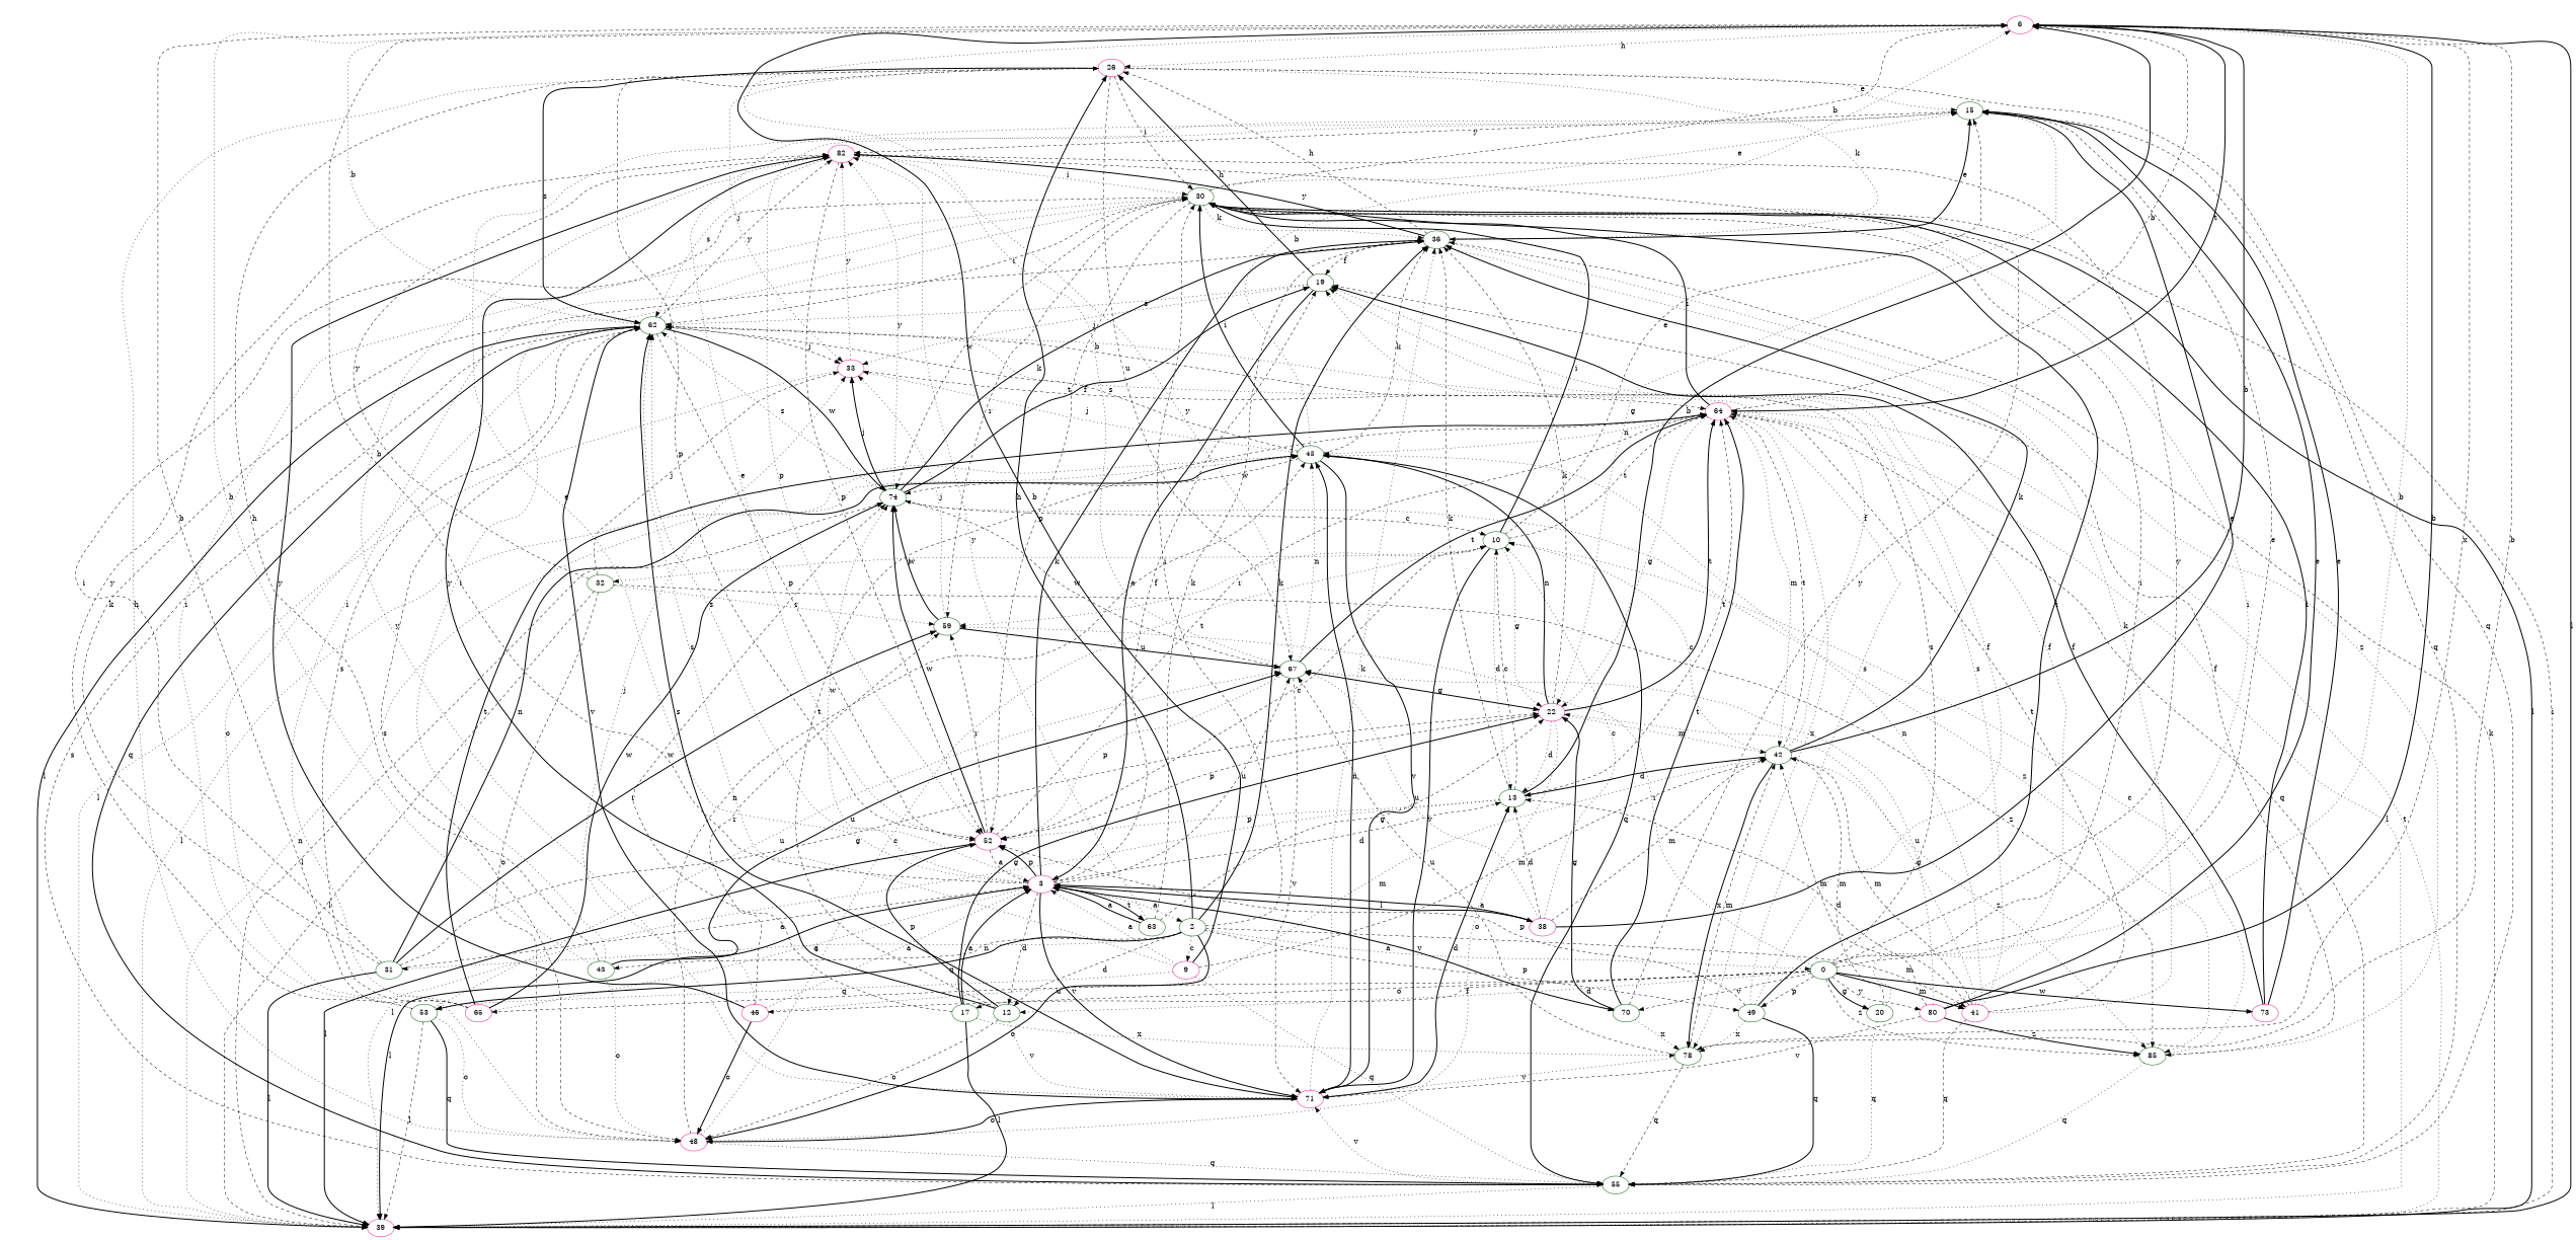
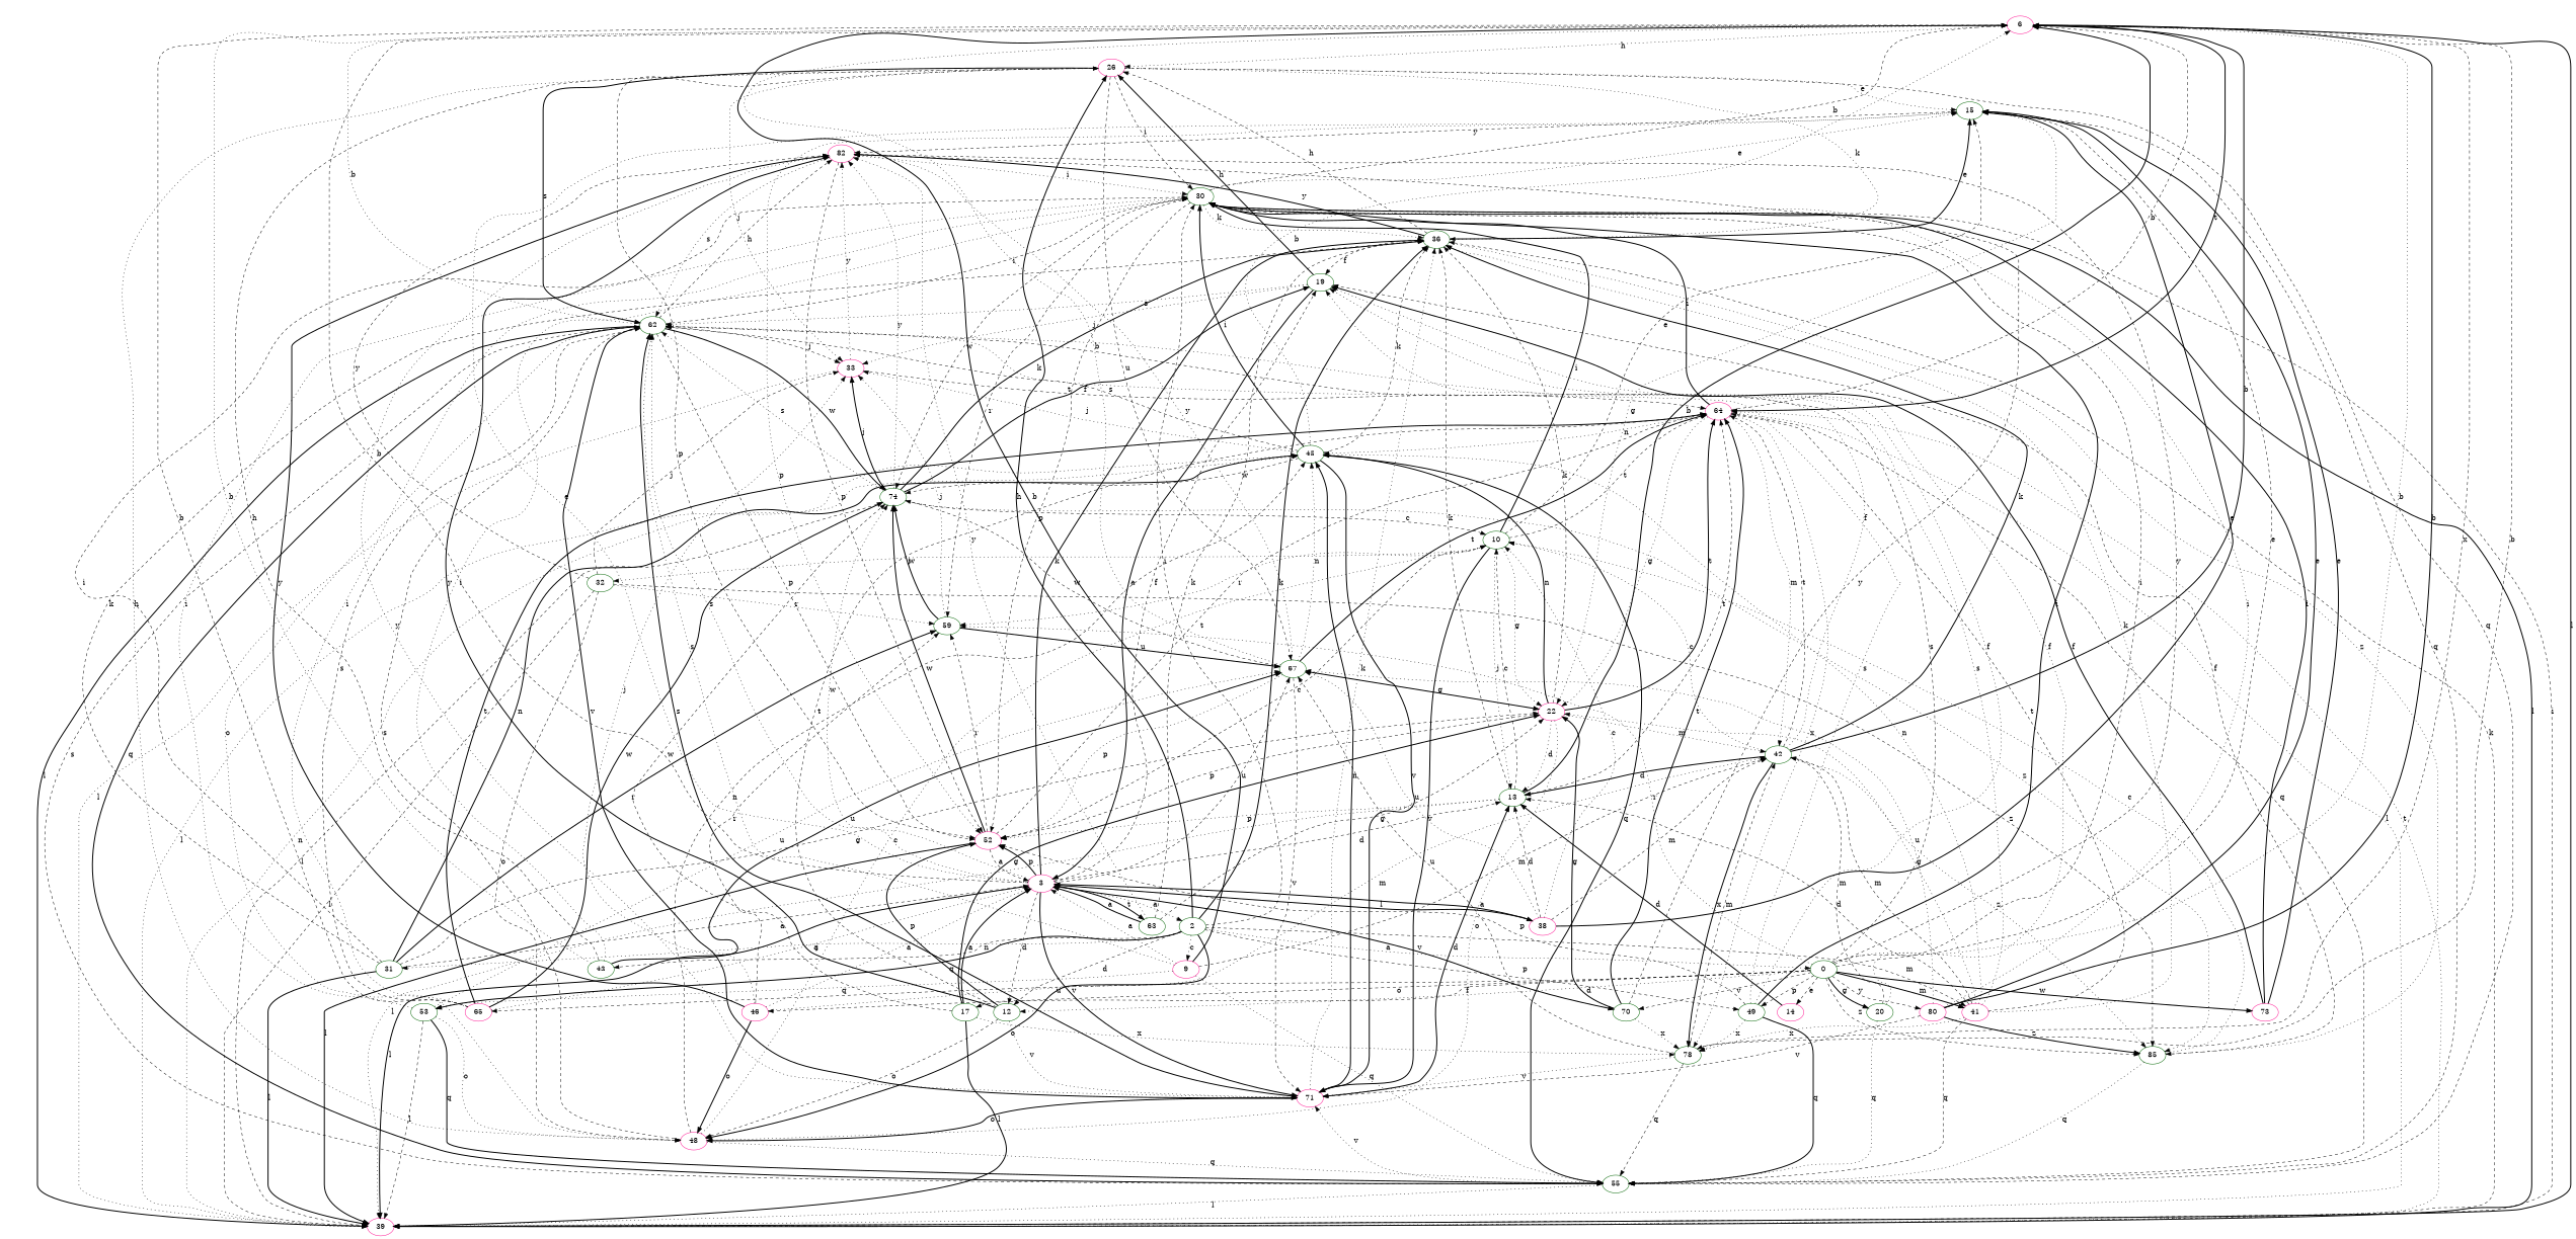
  strict digraph {
    node [color=darkgreen]
    edge [style=dashed]
    6 [color=deeppink]
    0
    12
+   14 [color=deeppink]
    15
    17
    20
    30
    41 [color=deeppink]
    46 [color=deeppink]
    49
    59
    62
    65 [color=deeppink]
    70
    73 [color=deeppink]
    80 [color=deeppink]
    82 [color=deeppink]
    85
    26 [color=deeppink]
    39 [color=deeppink]
    64 [color=deeppink]
    78
    48 [color=deeppink]
    52 [color=deeppink]
    71 [color=deeppink]
    13
    55
    22 [color=deeppink]
    3 [color=deeppink]
    74
    19
    42
    36
    45
    33 [color=deeppink]
    67
    10
    2
    9 [color=deeppink]
    31
    43
    53
    38 [color=deeppink]
    63
    32
    6 -> 26 [label=h style=dotted]
    6 -> 39 [label=l style=bold]
    6 -> 64 [label=t style=bold]
    6 -> 78 [label=x]
    0 -> 6 [label=b style=dotted]
    0 -> 12 [label=d style=dotted]
+   0 -> 14 [label=e]
    0 -> 15 [label=e]
    0 -> 17 [label=f]
    0 -> 20 [label=g style=bold]
    0 -> 30 [label=i]
    0 -> 41 [label=m style=bold]
    0 -> 46 [label=o]
    0 -> 49 [label=p]
    0 -> 59 [label=r style=dotted]
    0 -> 62 [label=s]
    0 -> 65 [label=u]
    0 -> 70 [label=v]
    0 -> 73 [label=w style=bold]
    0 -> 80 [label=y]
    0 -> 82 [label=y]
    0 -> 85 [label=z]
    12 -> 82 [label=y style=bold]
    12 -> 64 [label=t]
    12 -> 48 [label=o]
    12 -> 52 [label=p style=bold]
    12 -> 71 [label=v style=dotted]
+   14 -> 13 [label=d style=bold]
    15 -> 82 [label=y]
    15 -> 52 [label=p style=dotted]
    15 -> 55 [label=q]
    15 -> 22 [label=g style=dotted]
    17 -> 39 [label=l style=bold]
    17 -> 78 [label=x style=dotted]
    17 -> 22 [label=g style=bold]
    17 -> 3 [label=a style=bold]
    17 -> 74 [label=w]
    20 -> 55 [label=q style=dotted]
    20 -> 19 [label=f style=dotted]
    20 -> 42 [label=m]
    30 -> 6 [label=b]
    30 -> 15 [label=e style=dotted]
    30 -> 59 [label=r]
    30 -> 39 [label=l style=bold]
    30 -> 52 [label=p]
    30 -> 74 [label=w]
    30 -> 36 [label=k style=dotted]
    41 -> 62 [label=s style=dotted]
    41 -> 64 [label=t]
+   41 -> 78 [label=x style=dotted]
    41 -> 13 [label=d]
    41 -> 55 [label=q]
    41 -> 22 [label=g style=dotted]
    41 -> 42 [label=m]
    41 -> 36 [label=k style=dotted]
    41 -> 45 [label=n style=dotted]
    46 -> 59 [label=r]
    46 -> 82 [label=y style=bold]
    46 -> 48 [label=o style=bold]
    46 -> 3 [label=a style=dotted]
    46 -> 42 [label=m style=dotted]
    46 -> 33 [label=j style=dotted]
    49 -> 30 [label=i style=bold]
    49 -> 62 [label=s style=dotted]
    49 -> 78 [label=x style=dotted]
    49 -> 52 [label=p]
    49 -> 55 [label=q style=bold]
    49 -> 19 [label=f style=dotted]
    59 -> 74 [label=w style=bold]
    59 -> 33 [label=j style=dotted]
    59 -> 67 [label=u style=bold]
    62 -> 6 [label=b style=dotted]
    62 -> 30 [label=i]
-   62 -> 82 [label=y]
+   62 -> 82 [label=h]
    62 -> 39 [label=l style=bold]
    62 -> 48 [label=o style=dotted]
    62 -> 52 [label=p]
    62 -> 71 [label=v style=bold]
    62 -> 55 [label=q style=bold]
    62 -> 74 [label=w style=bold]
    62 -> 33 [label=j]
    65 -> 6 [label=b]
    65 -> 30 [label=i style=dotted]
    65 -> 62 [label=s]
    65 -> 64 [label=t style=bold]
    65 -> 3 [label=a style=dotted]
    65 -> 74 [label=w style=bold]
    70 -> 82 [label=y]
    70 -> 64 [label=t style=bold]
    70 -> 78 [label=x style=dotted]
    70 -> 22 [label=g style=bold]
    73 -> 15 [label=e style=bold]
    73 -> 30 [label=i style=bold]
    73 -> 19 [label=f style=bold]
    80 -> 6 [label=b style=bold]
    80 -> 15 [label=e style=bold]
    80 -> 30 [label=i style=dotted]
    80 -> 85 [label=z style=bold]
    80 -> 71 [label=v]
-   80 -> 42 [label=m]
    80 -> 67 [label=u style=dotted]
    82 -> 30 [label=i style=dotted]
    82 -> 62 [label=s style=dotted]
    82 -> 52 [label=p]
    85 -> 55 [label=q style=dotted]
    85 -> 19 [label=f]
    85 -> 10 [label=c style=dotted]
    26 -> 15 [label=e style=dotted]
    26 -> 30 [label=i]
    26 -> 62 [label=s style=bold]
    26 -> 52 [label=p]
    26 -> 55 [label=q]
    26 -> 36 [label=k style=dotted]
    26 -> 33 [label=j style=dotted]
    26 -> 67 [label=u]
    39 -> 30 [label=i]
    39 -> 64 [label=t style=dotted]
    39 -> 36 [label=k]
    39 -> 45 [label=n style=dotted]
    64 -> 6 [label=b]
    64 -> 30 [label=i style=bold]
    64 -> 39 [label=l style=dotted]
    64 -> 78 [label=x style=dotted]
    64 -> 55 [label=q]
    64 -> 22 [label=g style=dotted]
    64 -> 42 [label=m style=dotted]
    64 -> 45 [label=n style=dotted]
    78 -> 6 [label=b]
    78 -> 71 [label=v style=dotted]
    78 -> 55 [label=q]
    78 -> 42 [label=m]
    78 -> 67 [label=u]
    48 -> 62 [label=s]
    48 -> 26 [label=h style=dotted]
    48 -> 55 [label=q style=dotted]
    48 -> 45 [label=n]
    48 -> 10 [label=c style=dotted]
-   52 -> 15 [label=e style=dotted]
    52 -> 59 [label=r]
    52 -> 39 [label=l style=bold]
    52 -> 64 [label=t]
    52 -> 3 [label=a]
    52 -> 74 [label=w style=bold]
    52 -> 10 [label=c]
    71 -> 62 [label=s style=bold]
    71 -> 82 [label=y style=dotted]
    71 -> 48 [label=o style=bold]
    71 -> 13 [label=d style=bold]
    71 -> 36 [label=k style=dotted]
    71 -> 45 [label=n style=bold]
    13 -> 6 [label=b style=bold]
    13 -> 39 [label=l style=dotted]
    13 -> 64 [label=t]
    13 -> 52 [label=p style=dotted]
    13 -> 36 [label=k]
    13 -> 10 [label=c]
    55 -> 62 [label=s]
    55 -> 39 [label=l style=dotted]
    55 -> 71 [label=v style=dotted]
    22 -> 64 [label=t style=bold]
    22 -> 48 [label=o style=dotted]
    22 -> 52 [label=p]
    22 -> 13 [label=d style=dotted]
    22 -> 42 [label=m style=dotted]
    22 -> 36 [label=k]
    22 -> 45 [label=n style=bold]
    3 -> 6 [label=b]
    3 -> 12 [label=d]
    3 -> 15 [label=e style=dotted]
    3 -> 62 [label=s style=dotted]
    3 -> 70 [label=v style=bold]
    3 -> 39 [label=l style=bold]
    3 -> 52 [label=p style=bold]
    3 -> 71 [label=v style=bold]
    3 -> 13 [label=d]
    3 -> 74 [label=w style=dotted]
    3 -> 19 [label=f]
    3 -> 36 [label=k style=bold]
    3 -> 67 [label=u]
    3 -> 2 [label=a style=dotted]
    3 -> 38 [label=l style=bold]
    3 -> 63 [label=t style=bold]
    74 -> 62 [label=s style=dotted]
    74 -> 82 [label=y style=dotted]
    74 -> 85 [label=z style=dotted]
    74 -> 39 [label=l]
    74 -> 19 [label=f style=bold]
    74 -> 36 [label=k style=bold]
    74 -> 33 [label=j style=bold]
    74 -> 10 [label=c]
    19 -> 62 [label=s style=dotted]
    19 -> 26 [label=h style=bold]
    19 -> 3 [label=a style=bold]
    19 -> 33 [label=j style=dotted]
    42 -> 6 [label=b style=bold]
    42 -> 85 [label=z style=dotted]
    42 -> 64 [label=t]
    42 -> 78 [label=x style=bold]
    42 -> 13 [label=d style=bold]
    42 -> 19 [label=f style=dotted]
    42 -> 36 [label=k style=bold]
    42 -> 10 [label=c style=dotted]
    36 -> 15 [label=e style=bold]
    36 -> 82 [label=y style=bold]
    36 -> 85 [label=z style=dotted]
    36 -> 26 [label=h]
    36 -> 19 [label=f]
    45 -> 6 [label=b style=dotted]
    45 -> 30 [label=i style=bold]
    45 -> 62 [label=s]
    45 -> 39 [label=l style=dotted]
    45 -> 71 [label=v style=bold]
    45 -> 55 [label=q style=bold]
    45 -> 74 [label=w]
    45 -> 36 [label=k]
    45 -> 33 [label=j style=dotted]
    33 -> 82 [label=y style=dotted]
    33 -> 39 [label=l style=dotted]
    33 -> 64 [label=t]
    67 -> 6 [label=b style=dotted]
    67 -> 82 [label=y style=dotted]
    67 -> 64 [label=t style=bold]
    67 -> 52 [label=p style=dotted]
    67 -> 71 [label=v]
    67 -> 22 [label=g style=bold]
    67 -> 74 [label=w]
    67 -> 45 [label=n style=dotted]
    10 -> 15 [label=e]
    10 -> 30 [label=i style=bold]
    10 -> 59 [label=r style=dotted]
    10 -> 64 [label=t]
    10 -> 71 [label=v style=bold]
-   10 -> 13 [label=d style=dotted]
+   10 -> 13 [label=j style=dotted]
    10 -> 22 [label=g style=dotted]
    10 -> 32 [label=j style=dotted]
    2 -> 0 [label=a style=dotted]
    2 -> 12 [label=d]
    2 -> 30 [label=i]
    2 -> 41 [label=m]
    2 -> 49 [label=p]
    2 -> 26 [label=h style=bold]
    2 -> 48 [label=o style=bold]
    2 -> 36 [label=k style=bold]
    2 -> 9 [label=c style=dotted]
    2 -> 31 [label=j style=dotted]
    2 -> 43 [label=n]
    2 -> 53 [label=q style=bold]
    9 -> 6 [label=b style=bold]
    9 -> 62 [label=s style=dotted]
    9 -> 55 [label=q style=dotted]
    9 -> 3 [label=a style=dotted]
    9 -> 42 [label=m]
    9 -> 53 [label=q style=dotted]
    31 -> 30 [label=i]
    31 -> 59 [label=r style=bold]
    31 -> 39 [label=l style=bold]
    31 -> 22 [label=g]
    31 -> 3 [label=a]
    31 -> 36 [label=k]
    31 -> 45 [label=n style=bold]
    43 -> 6 [label=b style=dotted]
    43 -> 30 [label=i style=dotted]
    43 -> 26 [label=h]
-   43 -> 48 [label=o style=dotted]
    43 -> 67 [label=u style=bold]
    53 -> 30 [label=i style=dotted]
-   53 -> 82 [label=y]
    53 -> 39 [label=l]
    53 -> 48 [label=o style=dotted]
    53 -> 55 [label=q style=bold]
    53 -> 67 [label=u style=dotted]
    38 -> 15 [label=e style=bold]
    38 -> 13 [label=d]
    38 -> 3 [label=a style=bold]
    38 -> 42 [label=m]
    38 -> 67 [label=u style=dotted]
    38 -> 10 [label=c style=dotted]
    63 -> 82 [label=y style=dotted]
    63 -> 22 [label=g]
    63 -> 3 [label=a style=bold]
    63 -> 36 [label=k]
    32 -> 59 [label=r style=dotted]
    32 -> 82 [label=y]
    32 -> 85 [label=z]
    32 -> 39 [label=l]
    32 -> 48 [label=o]
    32 -> 33 [label=j]
  }
